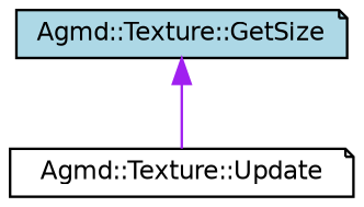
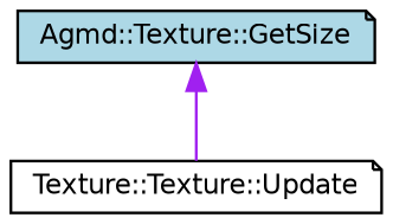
  digraph {
    rankdir=TB
    node [color=black fontname=Helvetica fontsize=10 shape=note style=filled]
    n1 [fillcolor=lightblue fontcolor=black height=0.2 label="Agmd::Texture::GetSize" width=0.4]
-   n2 [fillcolor=white height=0.2 label="Agmd::Texture::Update" width=0.4]
+   n2 [fillcolor=white height=0.2 label="Texture::Texture::Update" width=0.4]
    n1 -> n2 [color=purple dir=back fontname=Helvetica fontsize=10 labelfontname=Helvetica labelfontsize=10 style=solid]
  }
